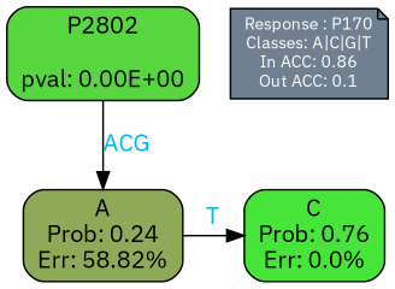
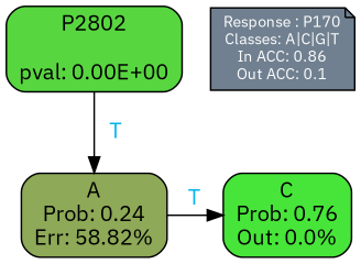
  digraph {
    fontname="IBM Plex Sans"
    ranksep=equally
    splines=polylines
    node [color=black fontname="IBM Plex Sans" shape=box style="filled, rounded"]
    edge [fontcolor=deepskyblue2 fontname="IBM Plex Sans"]
    n1 [fillcolor="#8ea957" label="A\nProb: 0.24\nErr: 58.82%"]
-   n2 [fillcolor="#47e539" label="C\nProb: 0.76\nErr: 0.0%"]
+   n2 [fillcolor="#47e539" label="C\nProb: 0.76\nOut: 0.0%"]
    n3 [align=left fillcolor=slategray fontcolor=white fontsize=10 label="Response : P170\nClasses: A|C|G|T\nIn ACC: 0.86\nOut ACC: 0.1\n" shape=note style=filled]
    n4 [fillcolor="#58d640" label="P2802\n\npval: 0.00E+00"]
    subgraph sub_1 {
      rank=same
      n1
      n2
    }
    subgraph sub_2 {
      rank=same
      n3
      n4
    }
    n1 -> n2 [label=T]
-   n4 -> n1 [label=ACG]
+   n4 -> n1 [label=T]
  }
